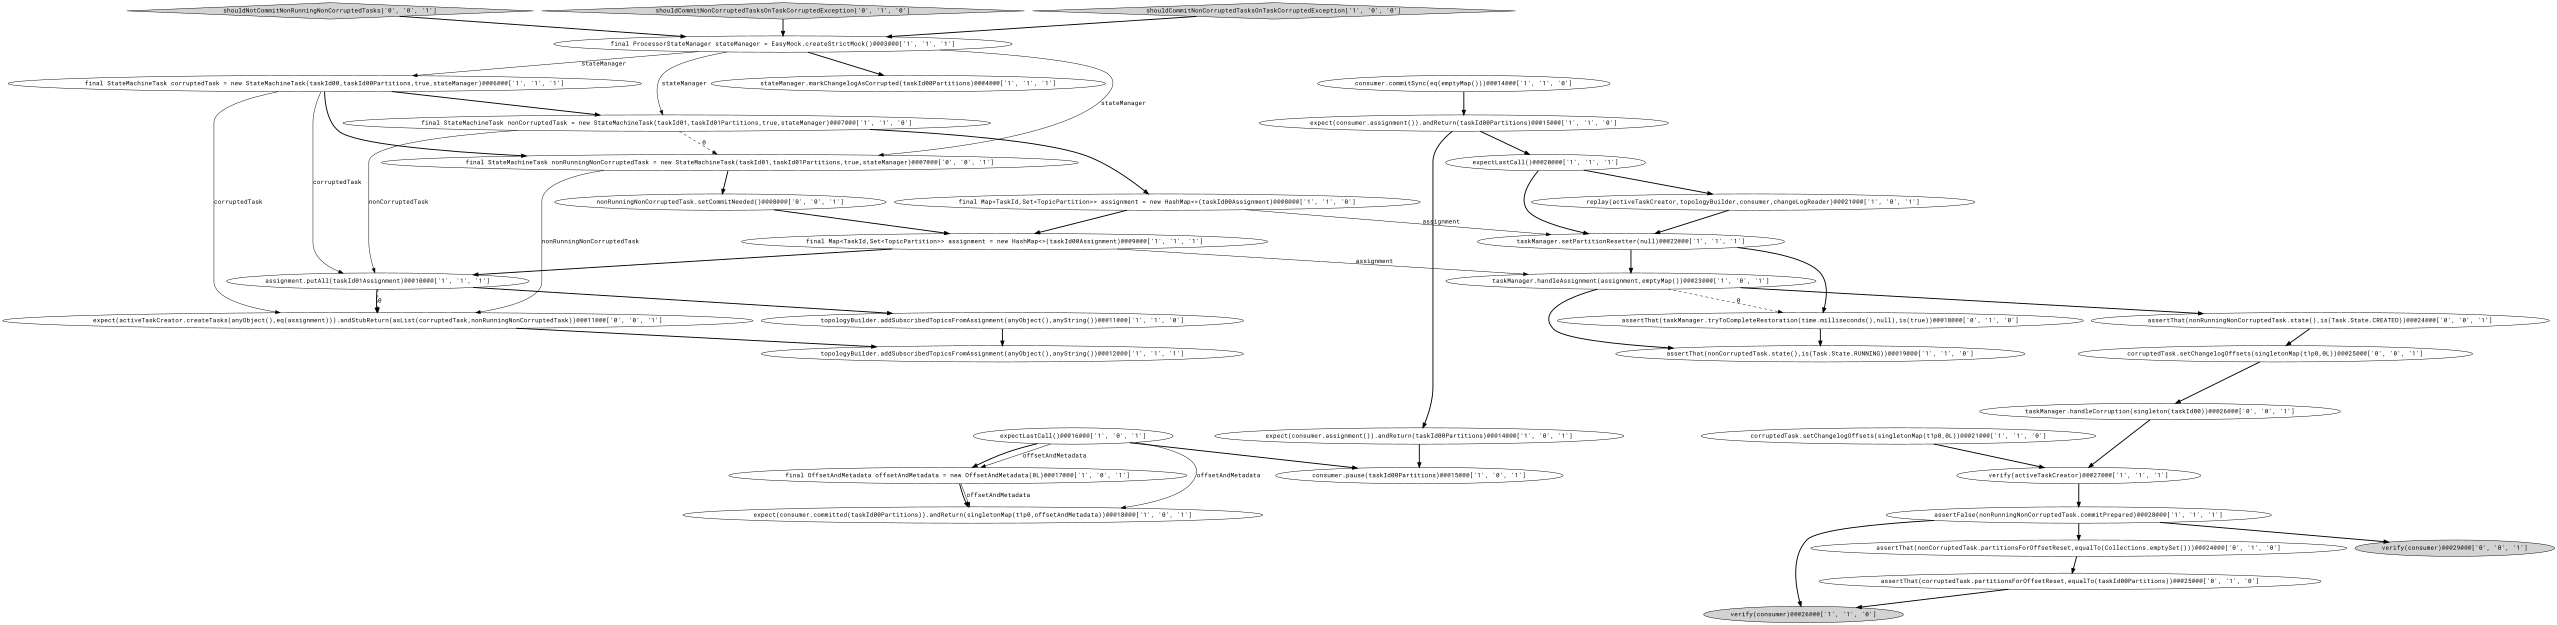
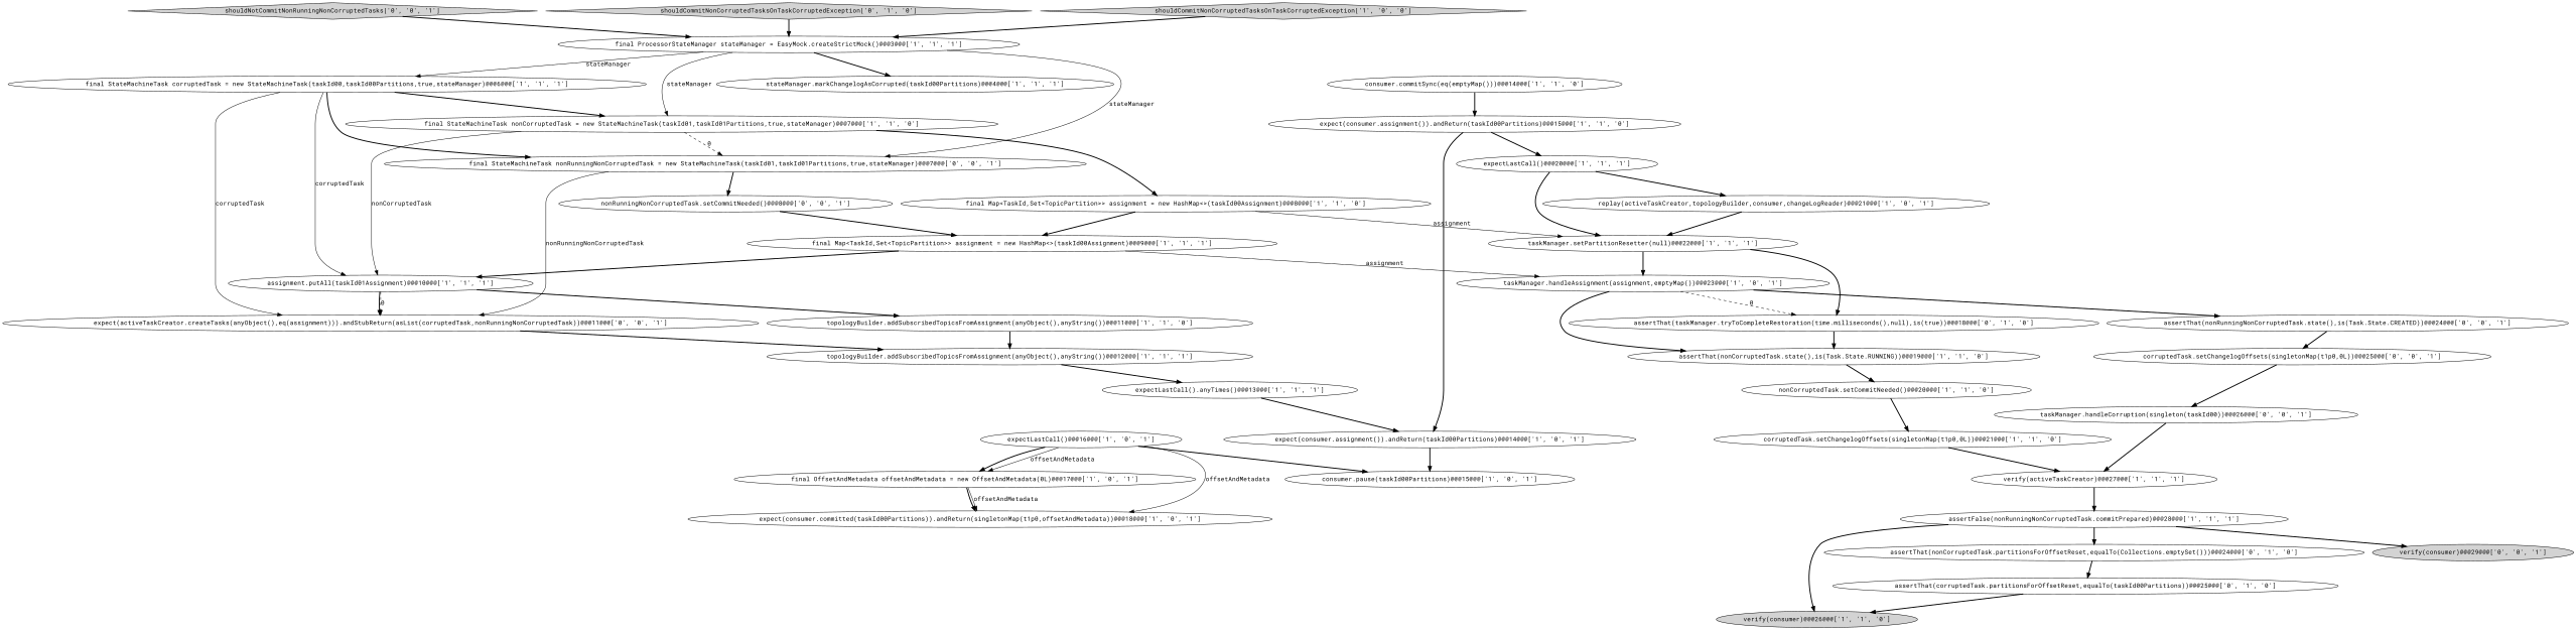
  digraph {
    fontname="Roboto Mono"
    node [fillcolor=white fontname="Roboto Mono" shape=ellipse style=filled]
    edge [fontname="Roboto Mono" style=bold]
    n1 [label="assertThat(nonCorruptedTask.state(),is(Task.State.RUNNING))@@@19@@@['1', '1', '0']"]
+   n2 [label="nonCorruptedTask.setCommitNeeded()@@@20@@@['1', '1', '0']"]
    n3 [label="corruptedTask.setChangelogOffsets(singletonMap(t1p0,0L))@@@21@@@['1', '1', '0']"]
    n4 [label="assertThat(corruptedTask.partitionsForOffsetReset,equalTo(taskId00Partitions))@@@25@@@['0', '1', '0']"]
    n5 [fillcolor=lightgray label="verify(consumer)@@@26@@@['1', '1', '0']"]
    n6 [label="assertThat(nonRunningNonCorruptedTask.state(),is(Task.State.CREATED))@@@24@@@['0', '0', '1']"]
    n7 [label="corruptedTask.setChangelogOffsets(singletonMap(t1p0,0L))@@@25@@@['0', '0', '1']"]
    n8 [label="taskManager.handleCorruption(singleton(taskId00))@@@26@@@['0', '0', '1']"]
    n9 [label="expectLastCall()@@@20@@@['1', '1', '1']"]
    n10 [label="replay(activeTaskCreator,topologyBuilder,consumer,changeLogReader)@@@21@@@['1', '0', '1']"]
    n11 [label="taskManager.setPartitionResetter(null)@@@22@@@['1', '1', '1']"]
    n12 [label="topologyBuilder.addSubscribedTopicsFromAssignment(anyObject(),anyString())@@@12@@@['1', '1', '1']"]
+   n13 [label="expectLastCall().anyTimes()@@@13@@@['1', '1', '1']"]
    n14 [label="expect(consumer.assignment()).andReturn(taskId00Partitions)@@@14@@@['1', '0', '1']"]
    n15 [fillcolor=lightgray label="shouldNotCommitNonRunningNonCorruptedTasks['0', '0', '1']" shape=diamond]
    n16 [label="final ProcessorStateManager stateManager = EasyMock.createStrictMock()@@@3@@@['1', '1', '1']"]
    n17 [label="final StateMachineTask nonCorruptedTask = new StateMachineTask(taskId01,taskId01Partitions,true,stateManager)@@@7@@@['1', '1', '0']"]
    n18 [label="final StateMachineTask nonRunningNonCorruptedTask = new StateMachineTask(taskId01,taskId01Partitions,true,stateManager)@@@7@@@['0', '0', '1']"]
    n19 [label="stateManager.markChangelogAsCorrupted(taskId00Partitions)@@@4@@@['1', '1', '1']"]
    n20 [label="final StateMachineTask corruptedTask = new StateMachineTask(taskId00,taskId00Partitions,true,stateManager)@@@6@@@['1', '1', '1']"]
    n21 [label="assertThat(taskManager.tryToCompleteRestoration(time.milliseconds(),null),is(true))@@@18@@@['0', '1', '0']"]
    n22 [label="taskManager.handleAssignment(assignment,emptyMap())@@@23@@@['1', '0', '1']"]
    n23 [label="nonRunningNonCorruptedTask.setCommitNeeded()@@@8@@@['0', '0', '1']"]
    n24 [label="final Map<TaskId,Set<TopicPartition>> assignment = new HashMap<>(taskId00Assignment)@@@9@@@['1', '1', '1']"]
    n25 [label="assignment.putAll(taskId01Assignment)@@@10@@@['1', '1', '1']"]
    n26 [label="assertThat(nonCorruptedTask.partitionsForOffsetReset,equalTo(Collections.emptySet()))@@@24@@@['0', '1', '0']"]
    n27 [label="consumer.commitSync(eq(emptyMap()))@@@14@@@['1', '1', '0']"]
    n28 [label="expect(consumer.assignment()).andReturn(taskId00Partitions)@@@15@@@['1', '1', '0']"]
    n29 [label="expect(activeTaskCreator.createTasks(anyObject(),eq(assignment))).andStubReturn(asList(corruptedTask,nonRunningNonCorruptedTask))@@@11@@@['0', '0', '1']"]
    n30 [label="topologyBuilder.addSubscribedTopicsFromAssignment(anyObject(),anyString())@@@11@@@['1', '1', '0']"]
    n31 [fillcolor=lightgray label="shouldCommitNonCorruptedTasksOnTaskCorruptedException['0', '1', '0']" shape=diamond]
    n32 [label="final OffsetAndMetadata offsetAndMetadata = new OffsetAndMetadata(0L)@@@17@@@['1', '0', '1']"]
    n33 [label="expect(consumer.committed(taskId00Partitions)).andReturn(singletonMap(t1p0,offsetAndMetadata))@@@18@@@['1', '0', '1']"]
    n34 [label="final Map<TaskId,Set<TopicPartition>> assignment = new HashMap<>(taskId00Assignment)@@@8@@@['1', '1', '0']"]
    n35 [fillcolor=lightgray label="verify(consumer)@@@29@@@['0', '0', '1']"]
    n36 [label="consumer.pause(taskId00Partitions)@@@15@@@['1', '0', '1']"]
    n37 [label="expectLastCall()@@@16@@@['1', '0', '1']"]
    n38 [label="verify(activeTaskCreator)@@@27@@@['1', '1', '1']"]
    n39 [fillcolor=lightgray label="shouldCommitNonCorruptedTasksOnTaskCorruptedException['1', '0', '0']" shape=diamond]
    n40 [label="assertFalse(nonRunningNonCorruptedTask.commitPrepared)@@@28@@@['1', '1', '1']"]
+   n1 -> n2
+   n2 -> n3
    n3 -> n38
    n4 -> n5
    n6 -> n7
    n7 -> n8
    n8 -> n38
    n9 -> n10
    n9 -> n11
    n10 -> n11
    n11 -> n21
    n11 -> n22
+   n12 -> n13
+   n13 -> n14
    n14 -> n36
    n15 -> n16
    n16 -> n17 [label=stateManager style=solid]
    n16 -> n18 [label=stateManager style=solid]
    n16 -> n19
    n16 -> n20 [label=stateManager style=solid]
    n17 -> n18 [label=0 style=dashed]
    n17 -> n25 [label=nonCorruptedTask style=solid]
    n17 -> n34
    n18 -> n23
    n18 -> n29 [label=nonRunningNonCorruptedTask style=solid]
    n20 -> n17
    n20 -> n18
    n20 -> n25 [label=corruptedTask style=solid]
    n20 -> n29 [label=corruptedTask style=solid]
    n21 -> n1
    n22 -> n1
    n22 -> n6
    n22 -> n21 [label=0 style=dashed]
    n23 -> n24
    n24 -> n22 [label=assignment style=solid]
    n24 -> n25
    n25 -> n29 [label=0 style=dashed]
    n25 -> n29
    n25 -> n30
    n26 -> n4
    n27 -> n28
    n28 -> n9
    n28 -> n14
    n29 -> n12
    n30 -> n12
    n31 -> n16
    n32 -> n33 [label=offsetAndMetadata style=solid]
    n32 -> n33
    n34 -> n11 [label=assignment style=solid]
    n34 -> n24
    n37 -> n32 [label=offsetAndMetadata style=solid]
    n37 -> n32
    n37 -> n33 [label=offsetAndMetadata style=solid]
    n37 -> n36
    n38 -> n40
    n39 -> n16
    n40 -> n5
    n40 -> n26
    n40 -> n35
  }
